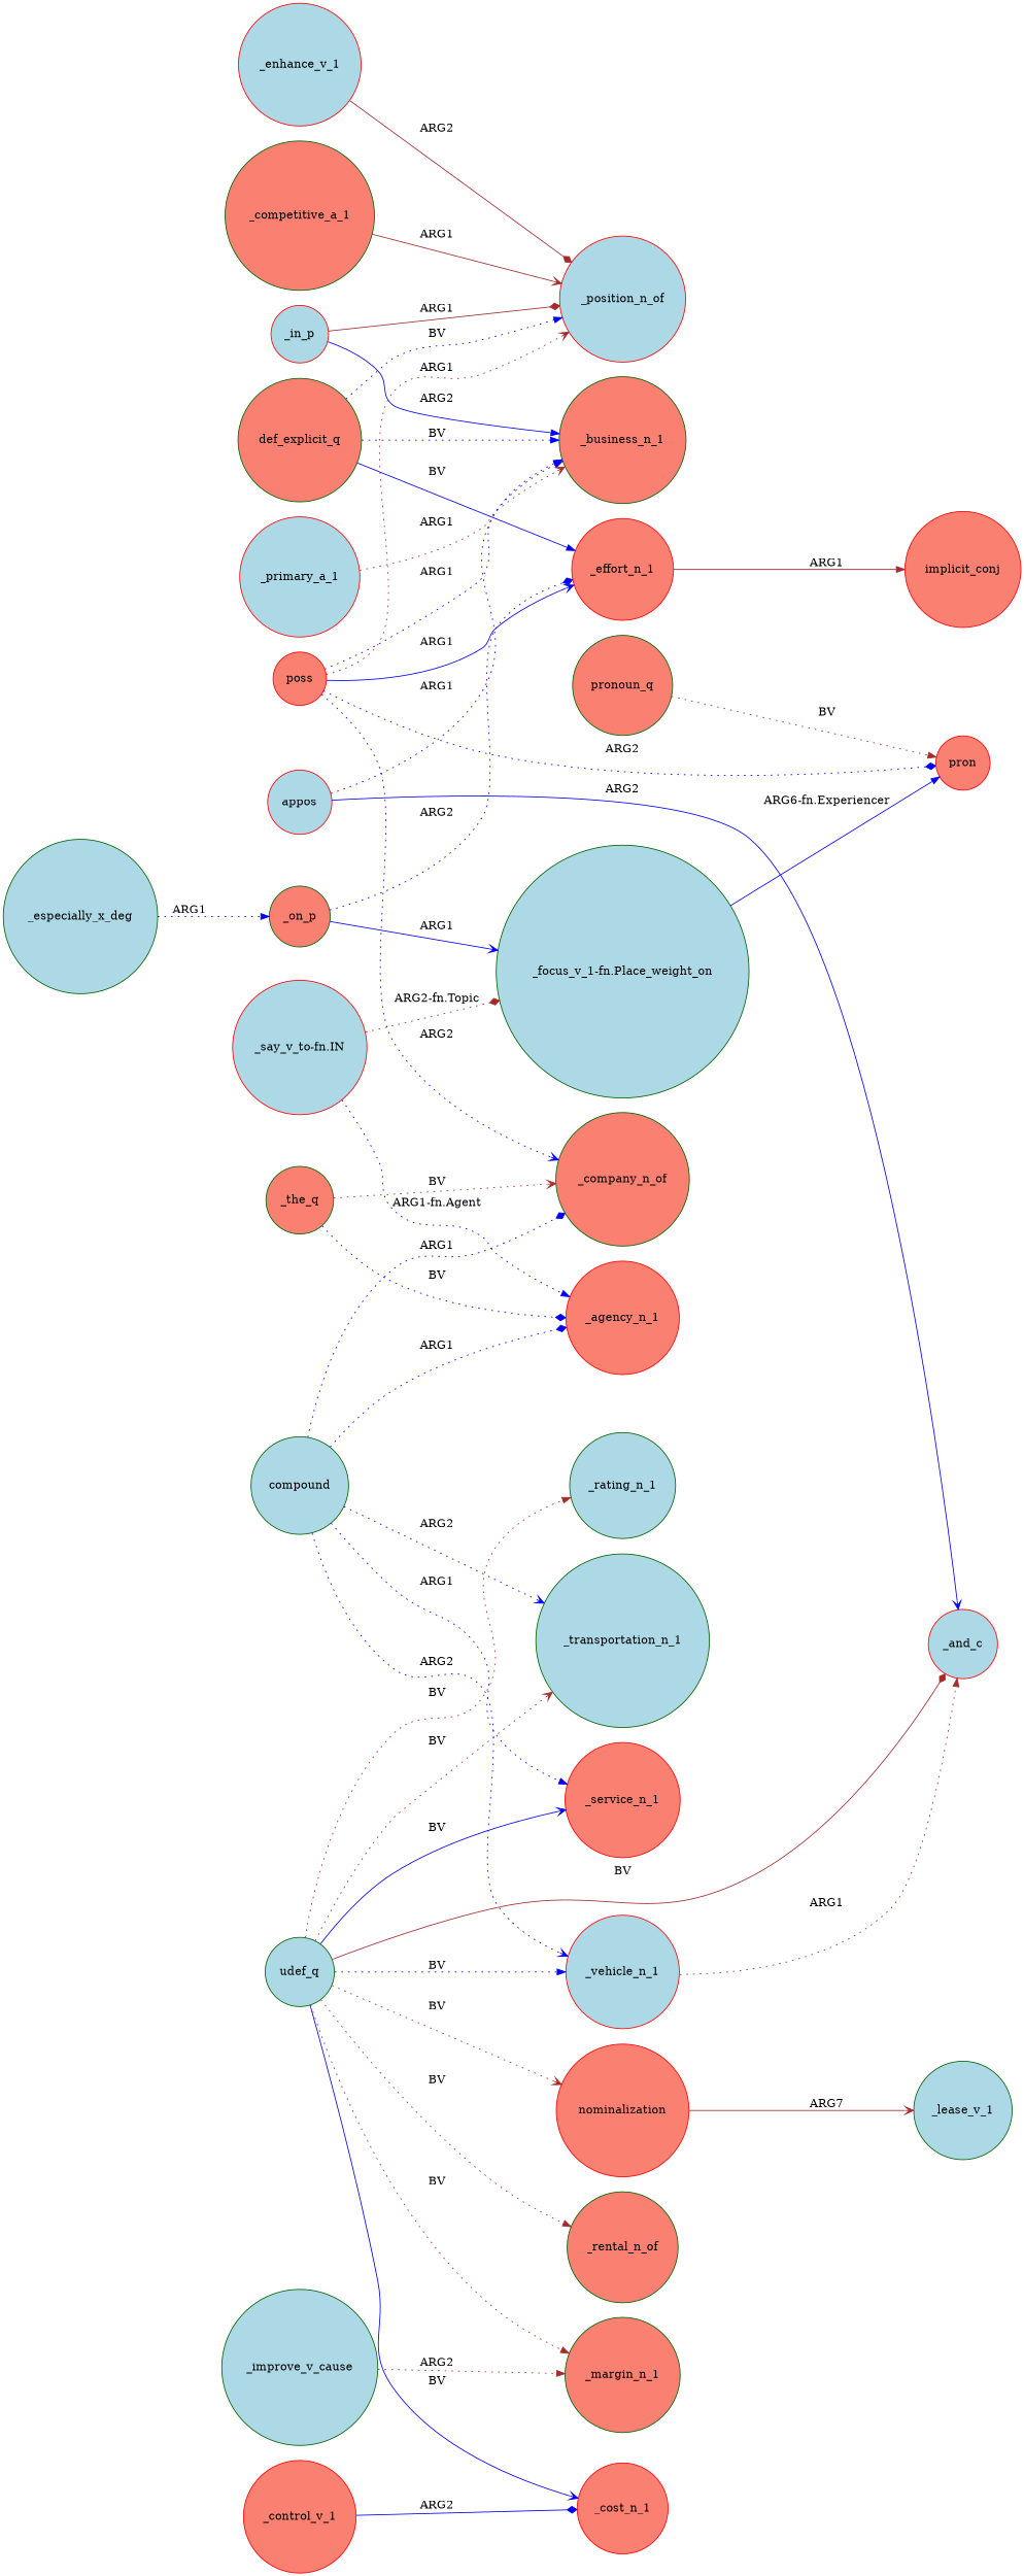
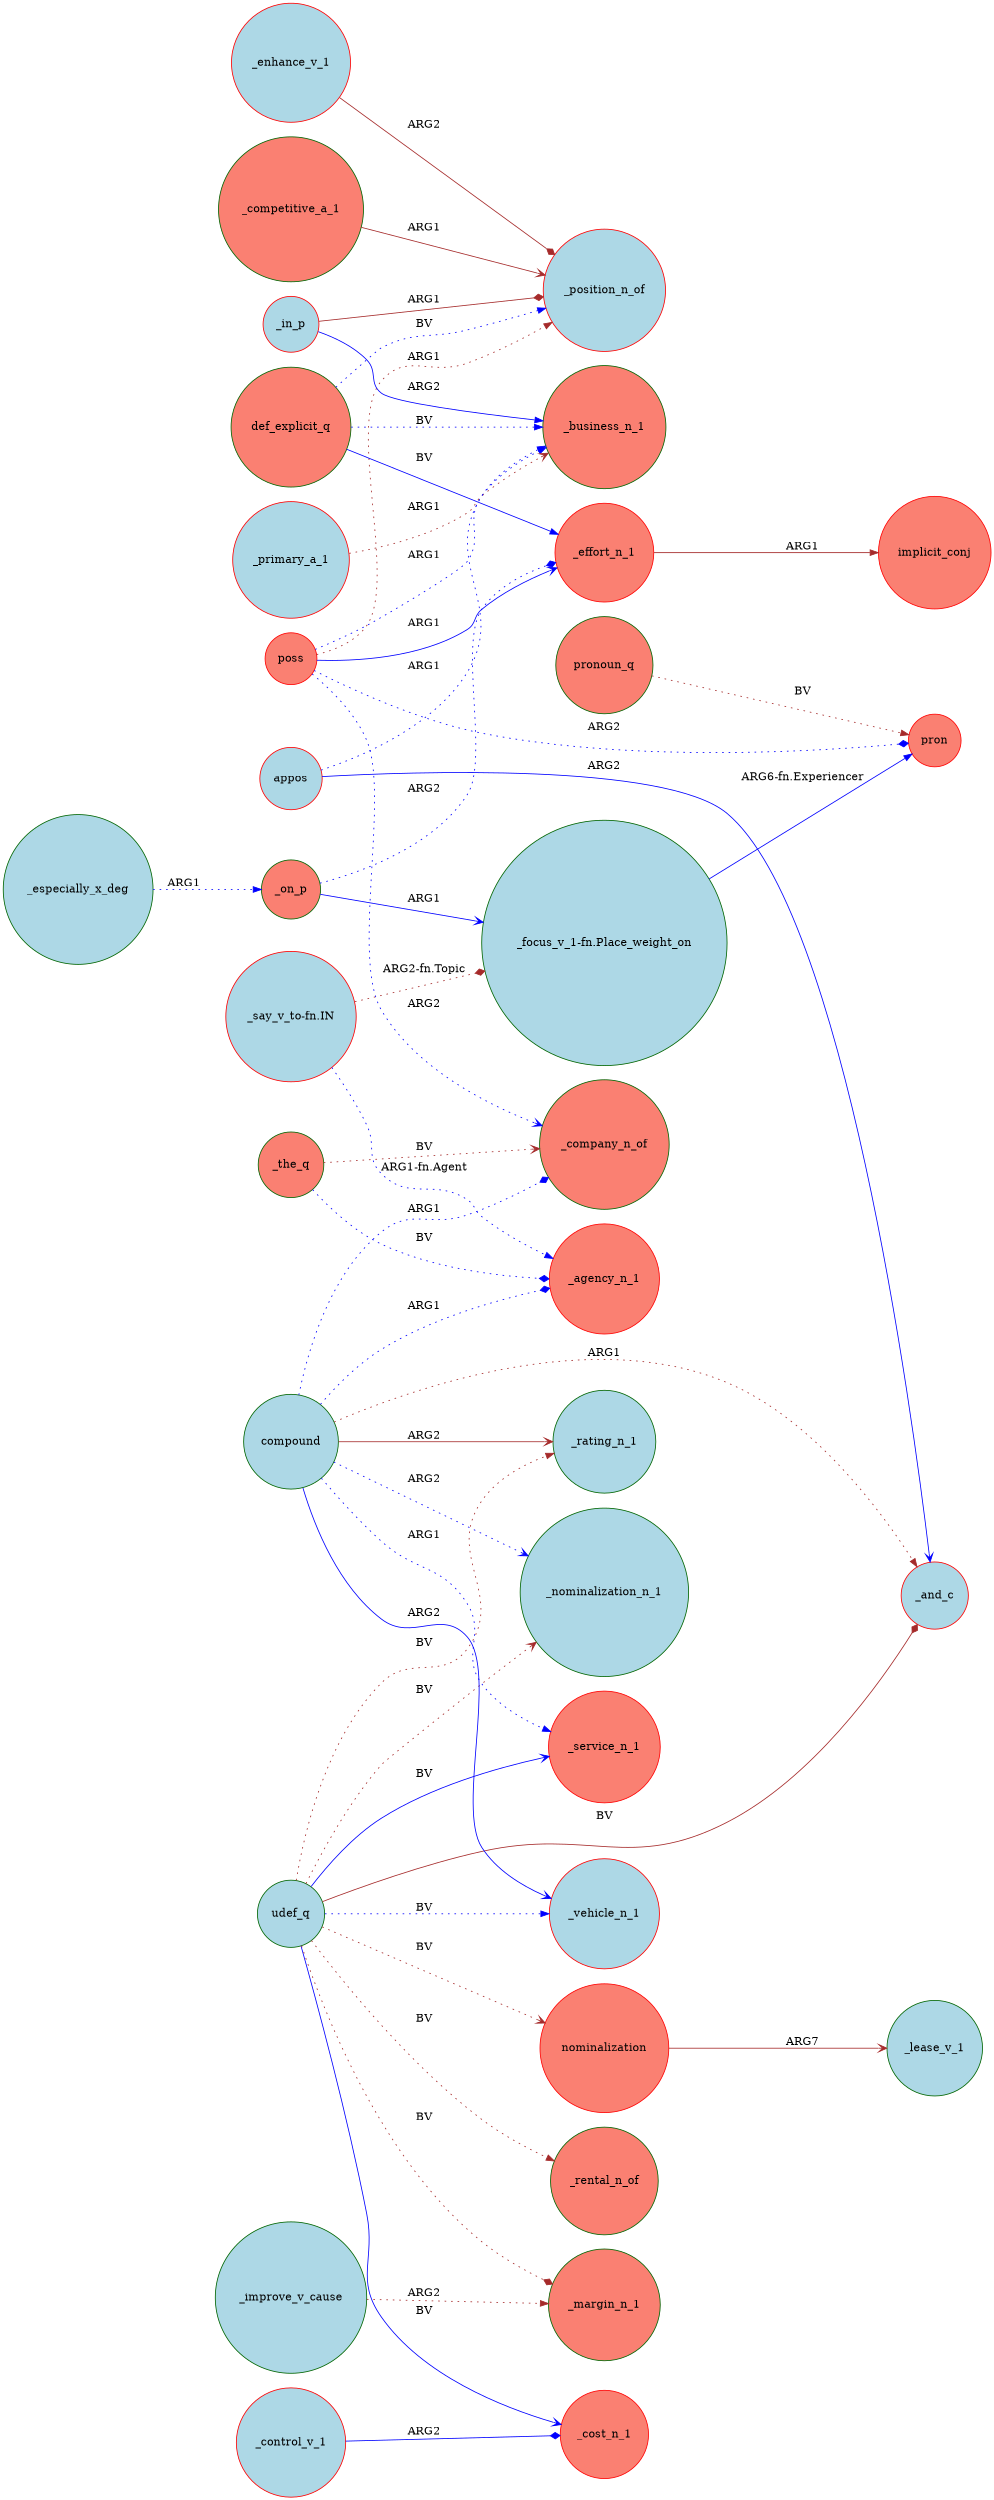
  digraph {
    rankdir=LR
    node [color=darkgreen fillcolor=lightblue shape=circle style=filled]
    edge [arrowhead=normal color=blue style=dotted]
    "_focus_v_1-fn.Place_weight_on"
    _on_p [fillcolor=salmon]
    _effort_n_1 [color=red fillcolor=salmon]
    pron [color=red fillcolor=salmon]
    implicit_conj [color=red fillcolor=salmon]
    _agency_n_1 [color=red fillcolor=salmon]
    _the_q [fillcolor=salmon]
    _company_n_of [fillcolor=salmon]
    udef_q
    _rental_n_of [fillcolor=salmon]
-   _transportation_n_1
+   _transportation_n_1 [label=_nominalization_n_1]
    _rating_n_1
    _cost_n_1 [color=red fillcolor=salmon]
    _margin_n_1 [fillcolor=salmon]
    _vehicle_n_1 [color=red]
    _service_n_1 [color=red fillcolor=salmon]
    _and_c [color=red]
    nominalization [color=red fillcolor=salmon]
    _lease_v_1
    compound
    _position_n_of [color=red]
    _competitive_a_1 [fillcolor=salmon]
    "_say_v_to-fn.IN" [color=red]
    poss [color=red fillcolor=salmon]
    _business_n_1 [fillcolor=salmon]
-   _control_v_1 [color=red fillcolor=salmon]
+   _control_v_1 [color=red]
    _especially_x_deg
    _in_p [color=red]
    _primary_a_1 [color=red]
    def_explicit_q [fillcolor=salmon]
    pronoun_q [fillcolor=salmon]
    _improve_v_cause
    appos [color=red]
    _enhance_v_1 [color=red]
    "_focus_v_1-fn.Place_weight_on" -> pron [label="ARG6-fn.Experiencer" style=solid]
    _on_p -> "_focus_v_1-fn.Place_weight_on" [arrowhead=vee label=ARG1 style=solid]
    _on_p -> _effort_n_1 [arrowhead=diamond label=ARG2]
    _effort_n_1 -> implicit_conj [color=brown label=ARG1 style=solid]
    _the_q -> _agency_n_1 [arrowhead=diamond label=BV]
    _the_q -> _company_n_of [arrowhead=vee color=brown label=BV]
    udef_q -> _rental_n_of [color=brown label=BV]
    udef_q -> _transportation_n_1 [arrowhead=vee color=brown label=BV]
    udef_q -> _rating_n_1 [color=brown label=BV]
    udef_q -> _cost_n_1 [arrowhead=vee label=BV style=solid]
-   udef_q -> _margin_n_1 [color=brown label=BV]
+   udef_q -> _margin_n_1 [arrowhead=diamond color=brown label=BV]
    udef_q -> _vehicle_n_1 [label=BV]
    udef_q -> _service_n_1 [arrowhead=vee label=BV style=solid]
    udef_q -> _and_c [arrowhead=diamond color=brown label=BV style=solid]
    udef_q -> nominalization [arrowhead=vee color=brown label=BV]
    nominalization -> _lease_v_1 [arrowhead=vee color=brown label=ARG7 style=solid]
    compound -> _agency_n_1 [arrowhead=diamond label=ARG1]
    compound -> _company_n_of [arrowhead=diamond label=ARG1]
    compound -> _transportation_n_1 [arrowhead=vee label=ARG2]
-   compound -> _vehicle_n_1 [arrowhead=vee label=ARG2]
+   compound -> _rating_n_1 [arrowhead=vee color=brown label=ARG2 style=solid]
+   compound -> _vehicle_n_1 [arrowhead=vee label=ARG2 style=solid]
    compound -> _service_n_1 [label=ARG1]
-   _vehicle_n_1 -> _and_c [color=brown label=ARG1]
+   compound -> _and_c [color=brown label=ARG1]
    _competitive_a_1 -> _position_n_of [arrowhead=vee color=brown label=ARG1 style=solid]
    "_say_v_to-fn.IN" -> "_focus_v_1-fn.Place_weight_on" [arrowhead=diamond color=brown label="ARG2-fn.Topic"]
    "_say_v_to-fn.IN" -> _agency_n_1 [label="ARG1-fn.Agent"]
    poss -> _effort_n_1 [arrowhead=vee label=ARG1 style=solid]
    poss -> pron [arrowhead=diamond label=ARG2]
    poss -> _company_n_of [arrowhead=vee label=ARG2]
-   poss -> _position_n_of [arrowhead=vee color=brown label=ARG1]
+   poss -> _position_n_of [color=brown label=ARG1]
    poss -> _business_n_1 [label=ARG1]
    _control_v_1 -> _cost_n_1 [arrowhead=diamond label=ARG2 style=solid]
    _especially_x_deg -> _on_p [label=ARG1]
    _in_p -> _position_n_of [arrowhead=diamond color=brown label=ARG1 style=solid]
    _in_p -> _business_n_1 [label=ARG2 style=solid]
    _primary_a_1 -> _business_n_1 [arrowhead=vee color=brown label=ARG1]
    def_explicit_q -> _effort_n_1 [label=BV style=solid]
    def_explicit_q -> _position_n_of [label=BV]
    def_explicit_q -> _business_n_1 [label=BV]
    pronoun_q -> pron [color=brown label=BV]
    _improve_v_cause -> _margin_n_1 [color=brown label=ARG2]
    appos -> _and_c [arrowhead=vee label=ARG2 style=solid]
    appos -> _business_n_1 [label=ARG1]
    _enhance_v_1 -> _position_n_of [arrowhead=diamond color=brown label=ARG2 style=solid]
  }
